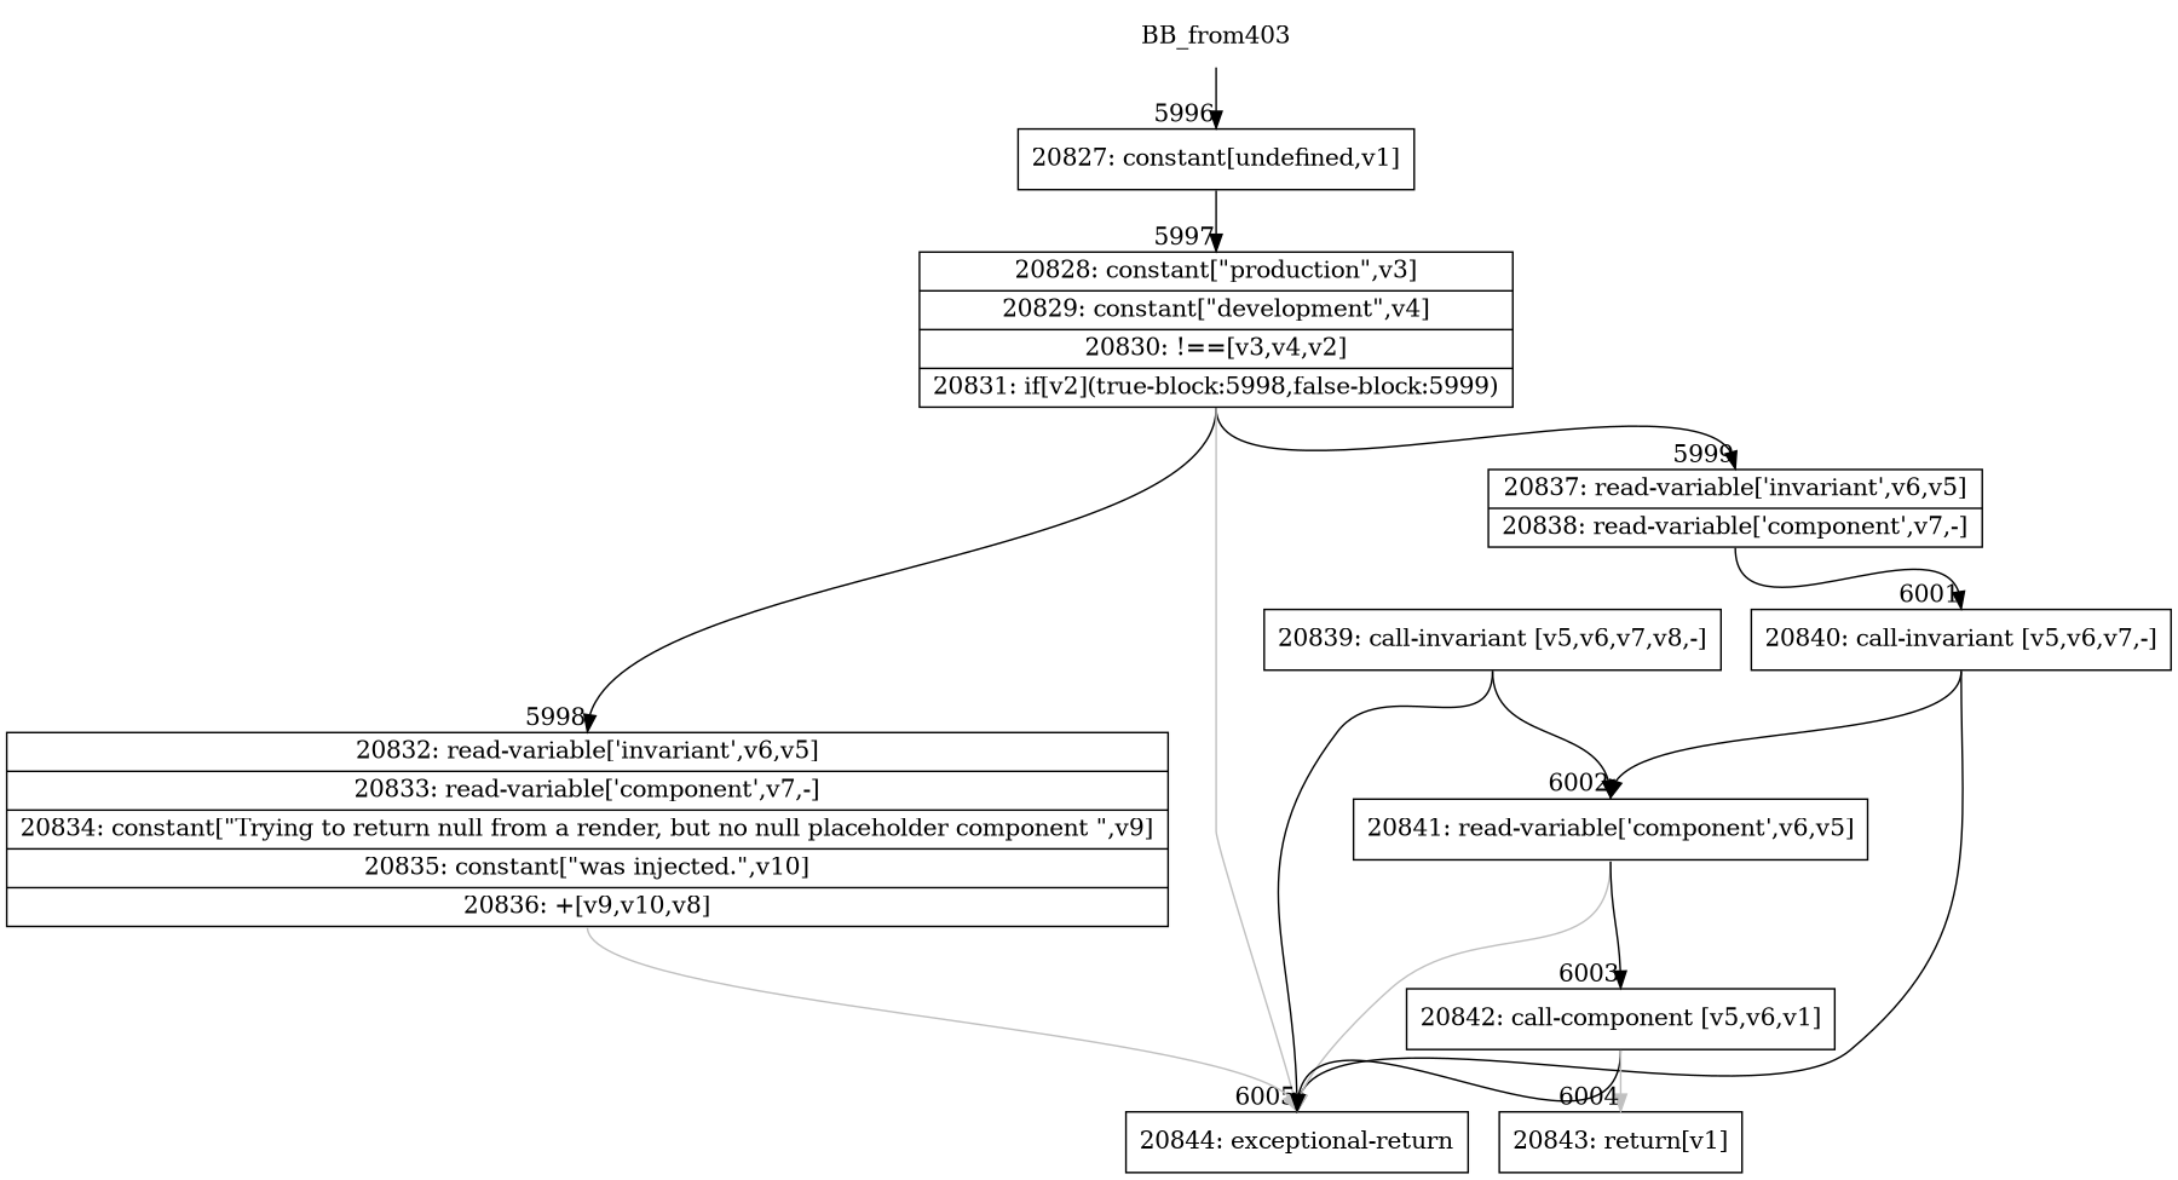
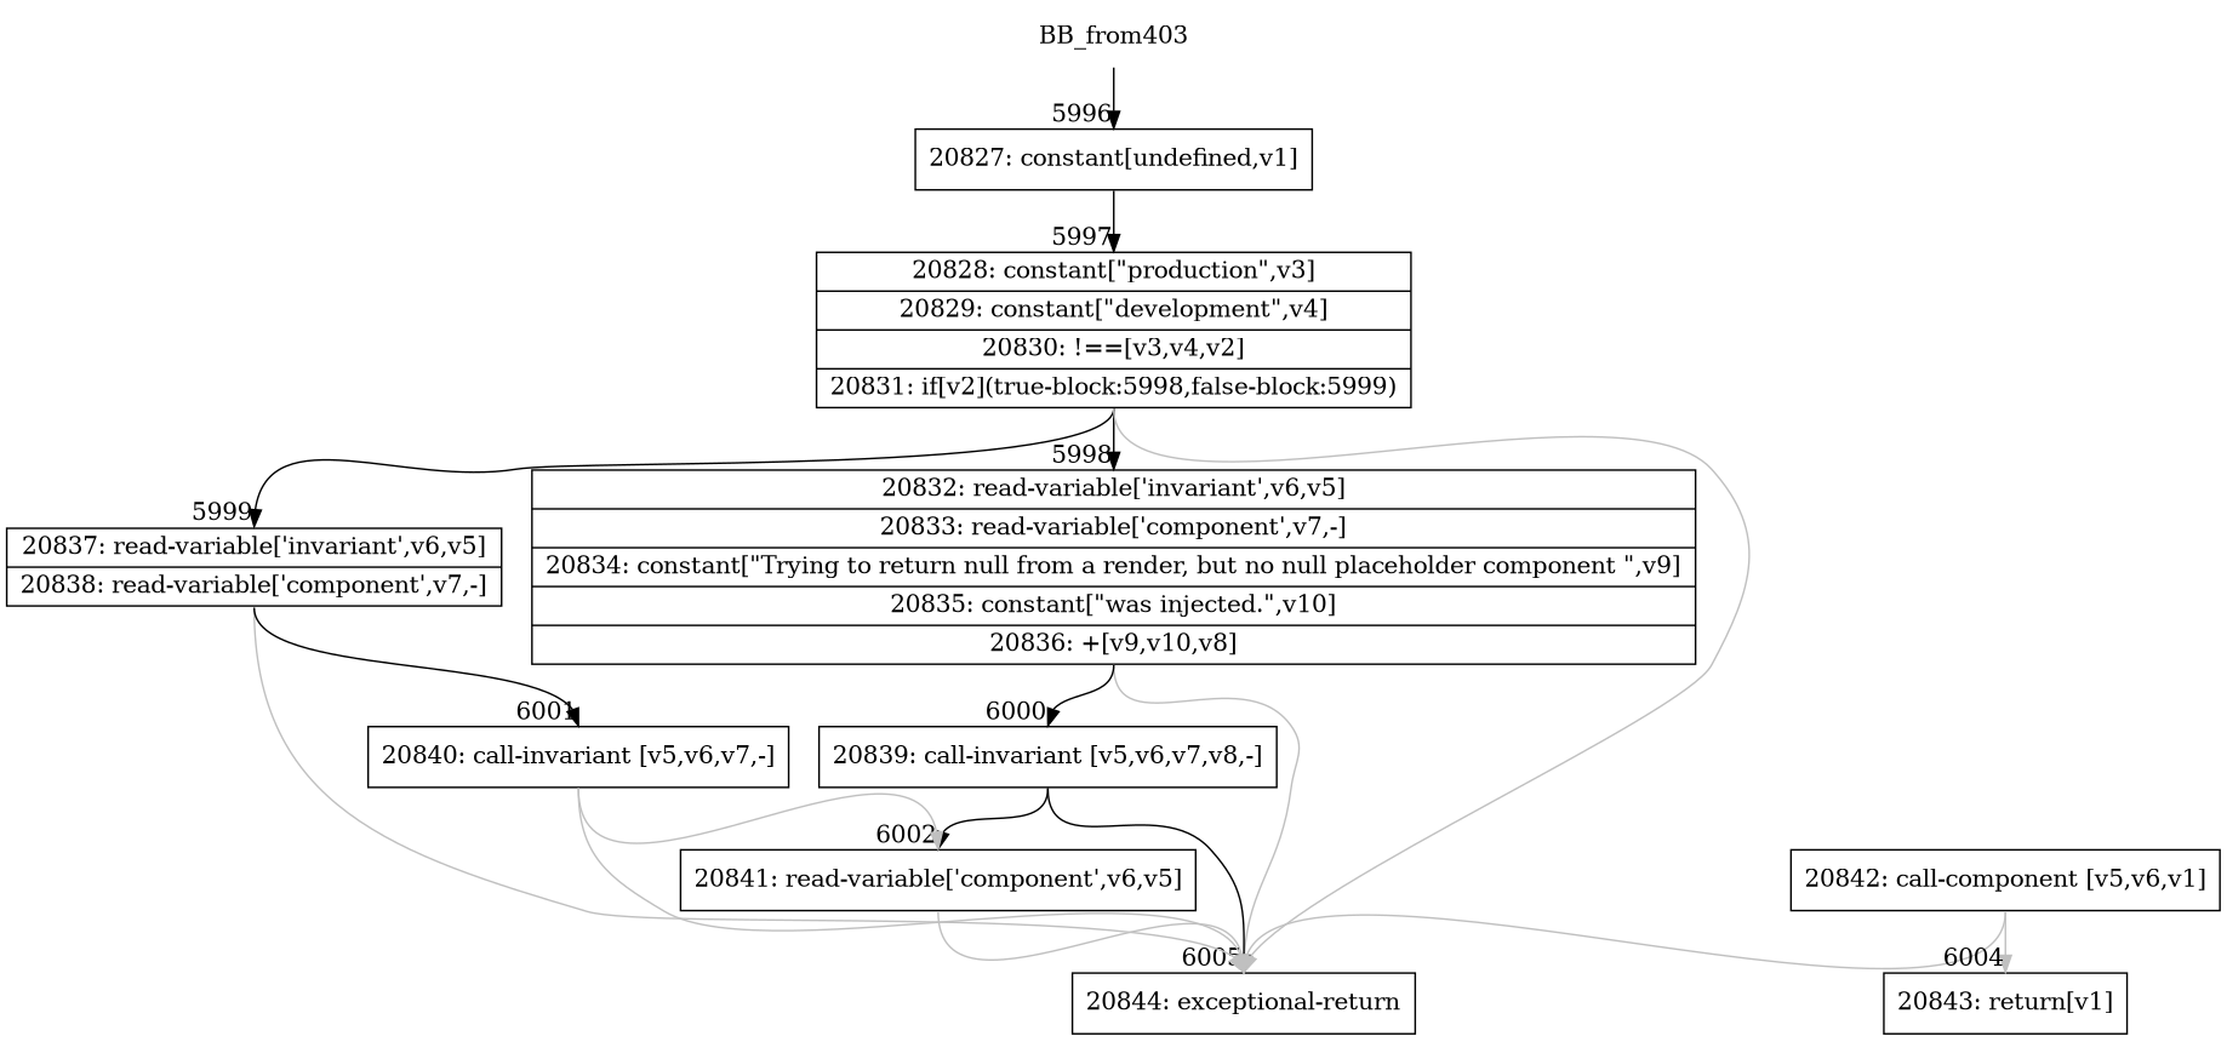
  digraph {
    rankdir=TD
    node [shape=record]
    edge [headport=n tailport=s]
    n1 [label=BB_from403 shape=none]
    n2 [label="{20827: constant[undefined,v1]}"]
    n3 [label="{20828: constant[\"production\",v3]|20829: constant[\"development\",v4]|20830: !==[v3,v4,v2]|20831: if[v2](true-block:5998,false-block:5999)}"]
    n4 [label="{20832: read-variable['invariant',v6,v5]|20833: read-variable['component',v7,-]|20834: constant[\"Trying to return null from a render, but no null placeholder component \",v9]|20835: constant[\"was injected.\",v10]|20836: +[v9,v10,v8]}"]
    n5 [label="{20837: read-variable['invariant',v6,v5]|20838: read-variable['component',v7,-]}"]
    n6 [label="{20844: exceptional-return}"]
    n7 [label="{20839: call-invariant [v5,v6,v7,v8,-]}"]
    n8 [label="{20840: call-invariant [v5,v6,v7,-]}"]
    n9 [label="{20841: read-variable['component',v6,v5]}"]
    n10 [label="{20842: call-component [v5,v6,v1]}"]
    n11 [label="{20843: return[v1]}"]
    n1 -> n2 [headlabel="    5996"]
    n2 -> n3 [headlabel="      5997"]
    n3 -> n4 [headlabel="      5998"]
    n3 -> n5 [headlabel="      5999"]
    n3 -> n6 [color=gray headlabel="      6005"]
    n4 -> n6 [color=gray]
+   n4 -> n7 [headlabel="      6000"]
+   n5 -> n6 [color=gray]
    n5 -> n8 [headlabel="      6001"]
    n7 -> n6 [color=black]
    n7 -> n9 [headlabel="      6002"]
-   n8 -> n6 [color=black]
-   n8 -> n9
+   n8 -> n6 [color=gray]
+   n8 -> n9 [color=gray]
    n9 -> n6 [color=gray]
-   n9 -> n10 [headlabel="      6003"]
-   n10 -> n6 [color=black]
+   n10 -> n6 [color=gray]
    n10 -> n11 [color=gray headlabel="      6004"]
  }
